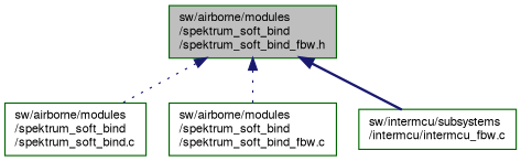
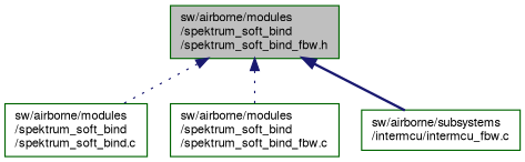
  digraph {
    node [color=darkgreen fillcolor=white fontname=FreeSans fontsize=10 shape=record style=filled]
    edge [color=midnightblue dir=back fontname=FreeSans fontsize=10 labelfontname=FreeSans labelfontsize=10 style=dotted]
    n1 [fillcolor=grey75 fontcolor=black height=0.2 label="sw/airborne/modules\l/spektrum_soft_bind\l/spektrum_soft_bind_fbw.h" width=0.4]
    n2 [height=0.2 label="sw/airborne/modules\l/spektrum_soft_bind\l/spektrum_soft_bind.c" width=0.4]
    n3 [height=0.2 label="sw/airborne/modules\l/spektrum_soft_bind\l/spektrum_soft_bind_fbw.c" width=0.4]
-   n4 [height=0.2 label="sw/intermcu/subsystems\l/intermcu/intermcu_fbw.c" width=0.4]
+   n4 [height=0.2 label="sw/airborne/subsystems\l/intermcu/intermcu_fbw.c" width=0.4]
    n1 -> n2
    n1 -> n3
    n1 -> n4 [style=bold]
  }
